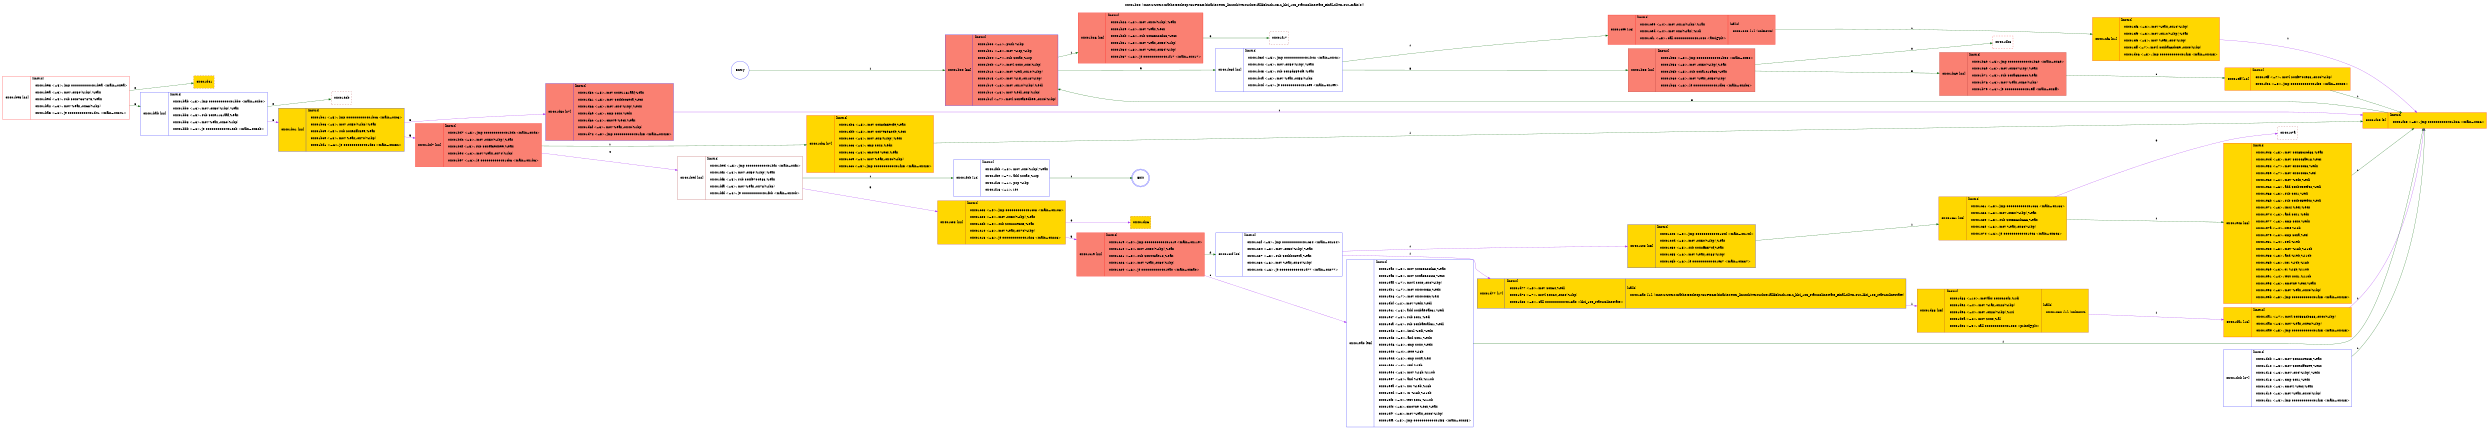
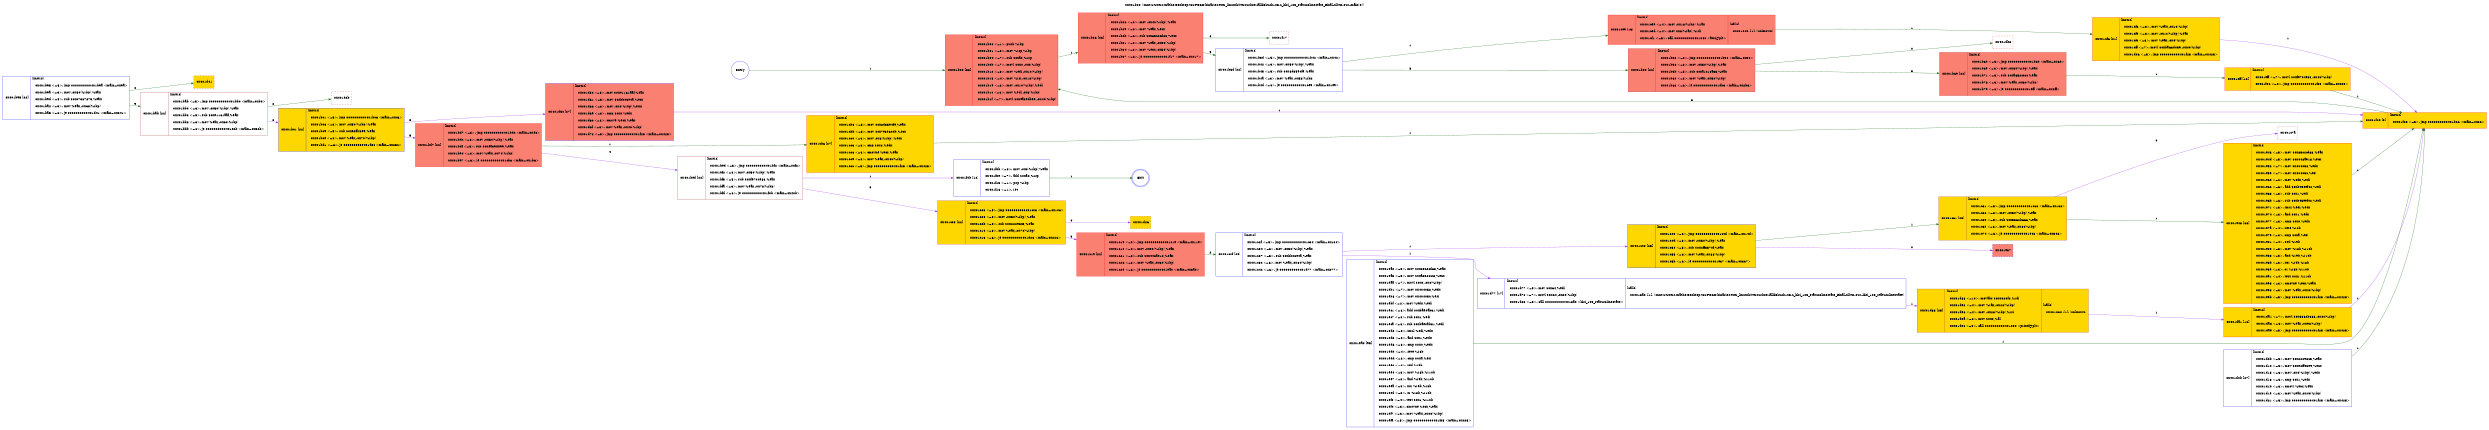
  digraph {
    label="0x401b00 (/mnt/c/Users/mathe/Desktop/tcc/POCII/binaries/extr_linuxdriversusbserialkl5kusb105.c_klsi_105_status2linestate_Final-ollvm.out::main(0))"
    labelloc=t
    rankdir=LR
    node [color=blue fillcolor=white shape=record style=filled]
    edge [color=darkgreen]
    Entry [height=0.3 shape=circle width=0.3]
-   n2 [fillcolor=salmon label="{\n     0x401b00 [38]\l\n     | [instrs]\l\n     &nbsp;&nbsp;0x401b00 \<+1\>: push %rbp\l\n     &nbsp;&nbsp;0x401b01 \<+3\>: mov %rsp,%rbp\l\n     &nbsp;&nbsp;0x401b04 \<+7\>: sub $0xa0,%rsp\l\n     &nbsp;&nbsp;0x401b0b \<+7\>: movl $0x0,-0xc(%rbp)\l\n     &nbsp;&nbsp;0x401b12 \<+3\>: mov %edi,-0x10(%rbp)\l\n     &nbsp;&nbsp;0x401b15 \<+4\>: mov %rsi,-0x18(%rbp)\l\n     &nbsp;&nbsp;0x401b19 \<+3\>: mov -0x10(%rbp),%edi\l\n     &nbsp;&nbsp;0x401b1c \<+3\>: mov %edi,-0x8(%rbp)\l\n     &nbsp;&nbsp;0x401b1f \<+7\>: movl $0xea39db99,-0x4c(%rbp)\l\n  }"]
+   n2 [color=red fillcolor=salmon label="{\n     0x401b00 [38]\l\n     | [instrs]\l\n     &nbsp;&nbsp;0x401b00 \<+1\>: push %rbp\l\n     &nbsp;&nbsp;0x401b01 \<+3\>: mov %rsp,%rbp\l\n     &nbsp;&nbsp;0x401b04 \<+7\>: sub $0xa0,%rsp\l\n     &nbsp;&nbsp;0x401b0b \<+7\>: movl $0x0,-0xc(%rbp)\l\n     &nbsp;&nbsp;0x401b12 \<+3\>: mov %edi,-0x10(%rbp)\l\n     &nbsp;&nbsp;0x401b15 \<+4\>: mov %rsi,-0x18(%rbp)\l\n     &nbsp;&nbsp;0x401b19 \<+3\>: mov -0x10(%rbp),%edi\l\n     &nbsp;&nbsp;0x401b1c \<+3\>: mov %edi,-0x8(%rbp)\l\n     &nbsp;&nbsp;0x401b1f \<+7\>: movl $0xea39db99,-0x4c(%rbp)\l\n  }"]
    n3 [color=red fillcolor=salmon label="{\n     0x401b26 [23]\l\n     | [instrs]\l\n     &nbsp;&nbsp;0x401b26 \<+3\>: mov -0x4c(%rbp),%eax\l\n     &nbsp;&nbsp;0x401b29 \<+2\>: mov %eax,%ecx\l\n     &nbsp;&nbsp;0x401b2b \<+6\>: sub $0x85c2cd63,%ecx\l\n     &nbsp;&nbsp;0x401b31 \<+3\>: mov %eax,-0x50(%rbp)\l\n     &nbsp;&nbsp;0x401b34 \<+3\>: mov %ecx,-0x54(%rbp)\l\n     &nbsp;&nbsp;0x401b37 \<+6\>: je 0000000000401f17 \<main+0x417\>\l\n  }"]
    n4 [color=brown label="{\n     0x401f17\l\n  }" style="dashed,filled"]
    n5 [label="{\n     0x401b3d [22]\l\n     | [instrs]\l\n     &nbsp;&nbsp;0x401b3d \<+5\>: jmp 0000000000401b42 \<main+0x42\>\l\n     &nbsp;&nbsp;0x401b42 \<+3\>: mov -0x50(%rbp),%eax\l\n     &nbsp;&nbsp;0x401b45 \<+5\>: sub $0x8d3594fe,%eax\l\n     &nbsp;&nbsp;0x401b4a \<+3\>: mov %eax,-0x58(%rbp)\l\n     &nbsp;&nbsp;0x401b4d \<+6\>: je 0000000000401ce9 \<main+0x1e9\>\l\n  }"]
    n6 [color=red fillcolor=salmon label="{\n     0x401ce9 [13]\l\n     | [instrs]\l\n     &nbsp;&nbsp;0x401ce9 \<+4\>: mov -0x18(%rbp),%rax\l\n     &nbsp;&nbsp;0x401ced \<+4\>: mov 0x8(%rax),%rdi\l\n     &nbsp;&nbsp;0x401cf1 \<+5\>: call 0000000000401040 \<atoi@plt\>\l\n     | [calls]\l\n     &nbsp;&nbsp;0x401040 \{1\} (unknown)\l\n  }"]
    n7 [color=brown fillcolor=salmon label="{\n     0x401b53 [22]\l\n     | [instrs]\l\n     &nbsp;&nbsp;0x401b53 \<+5\>: jmp 0000000000401b58 \<main+0x58\>\l\n     &nbsp;&nbsp;0x401b58 \<+3\>: mov -0x50(%rbp),%eax\l\n     &nbsp;&nbsp;0x401b5b \<+5\>: sub $0xa1c18a35,%eax\l\n     &nbsp;&nbsp;0x401b60 \<+3\>: mov %eax,-0x5c(%rbp)\l\n     &nbsp;&nbsp;0x401b63 \<+6\>: je 0000000000401db3 \<main+0x2b3\>\l\n  }"]
    n8 [color=red fillcolor=gold label="{\n     0x401cf6 [21]\l\n     | [instrs]\l\n     &nbsp;&nbsp;0x401cf6 \<+3\>: mov %eax,-0x1c(%rbp)\l\n     &nbsp;&nbsp;0x401cf9 \<+3\>: mov -0x1c(%rbp),%eax\l\n     &nbsp;&nbsp;0x401cfc \<+3\>: mov %eax,-0x4(%rbp)\l\n     &nbsp;&nbsp;0x401cff \<+7\>: movl $0xba63d059,-0x4c(%rbp)\l\n     &nbsp;&nbsp;0x401d06 \<+5\>: jmp 0000000000401f25 \<main+0x425\>\l\n  }"]
    n9 [color=red label="{\n     0x401db3\l\n  }" style="dashed,filled"]
    n10 [color=brown fillcolor=salmon label="{\n     0x401b69 [22]\l\n     | [instrs]\l\n     &nbsp;&nbsp;0x401b69 \<+5\>: jmp 0000000000401b6e \<main+0x6e\>\l\n     &nbsp;&nbsp;0x401b6e \<+3\>: mov -0x50(%rbp),%eax\l\n     &nbsp;&nbsp;0x401b71 \<+5\>: sub $0xa652cccc,%eax\l\n     &nbsp;&nbsp;0x401b76 \<+3\>: mov %eax,-0x60(%rbp)\l\n     &nbsp;&nbsp;0x401b79 \<+6\>: je 0000000000401eff \<main+0x3ff\>\l\n  }"]
    Exit [height=0.3 peripheries=2 shape=circle width=0.3]
    n12 [color=red fillcolor=gold label="{\n     0x401f25 [5]\l\n     | [instrs]\l\n     &nbsp;&nbsp;0x401f25 \<+5\>: jmp 0000000000401b26 \<main+0x26\>\l\n  }"]
    n13 [color=red fillcolor=gold label="{\n     0x401eff [12]\l\n     | [instrs]\l\n     &nbsp;&nbsp;0x401eff \<+7\>: movl $0xfe704e83,-0x4c(%rbp)\l\n     &nbsp;&nbsp;0x401f06 \<+5\>: jmp 0000000000401f25 \<main+0x425\>\l\n  }"]
    n14 [color=brown label="{\n     0x401c7a\l\n  }" style="dashed,filled"]
    n15 [color=red fillcolor=gold label="{\n     0x401e48 [88]\l\n     | [instrs]\l\n     &nbsp;&nbsp;0x401e48 \<+5\>: mov $0x85c2cd63,%eax\l\n     &nbsp;&nbsp;0x401e4d \<+5\>: mov $0x448a918,%ecx\l\n     &nbsp;&nbsp;0x401e52 \<+7\>: mov 0x404058,%edx\l\n     &nbsp;&nbsp;0x401e59 \<+7\>: mov 0x40405c,%esi\l\n     &nbsp;&nbsp;0x401e60 \<+2\>: mov %edx,%edi\l\n     &nbsp;&nbsp;0x401e62 \<+6\>: add $0xb45eef42,%edi\l\n     &nbsp;&nbsp;0x401e68 \<+3\>: sub $0x1,%edi\l\n     &nbsp;&nbsp;0x401e6b \<+6\>: sub $0xb45eef42,%edi\l\n     &nbsp;&nbsp;0x401e71 \<+3\>: imul %edi,%edx\l\n     &nbsp;&nbsp;0x401e74 \<+3\>: and $0x1,%edx\l\n     &nbsp;&nbsp;0x401e77 \<+3\>: cmp $0x0,%edx\l\n     &nbsp;&nbsp;0x401e7a \<+4\>: sete %r8b\l\n     &nbsp;&nbsp;0x401e7e \<+3\>: cmp $0xa,%esi\l\n     &nbsp;&nbsp;0x401e81 \<+4\>: setl %r9b\l\n     &nbsp;&nbsp;0x401e85 \<+3\>: mov %r8b,%r10b\l\n     &nbsp;&nbsp;0x401e88 \<+3\>: and %r9b,%r10b\l\n     &nbsp;&nbsp;0x401e8b \<+3\>: xor %r9b,%r8b\l\n     &nbsp;&nbsp;0x401e8e \<+3\>: or %r8b,%r10b\l\n     &nbsp;&nbsp;0x401e91 \<+4\>: test $0x1,%r10b\l\n     &nbsp;&nbsp;0x401e95 \<+3\>: cmovne %ecx,%eax\l\n     &nbsp;&nbsp;0x401e98 \<+3\>: mov %eax,-0x4c(%rbp)\l\n     &nbsp;&nbsp;0x401e9b \<+5\>: jmp 0000000000401f25 \<main+0x425\>\l\n  }"]
    n16 [label="{\n     0x401d0b [27]\l\n     | [instrs]\l\n     &nbsp;&nbsp;0x401d0b \<+5\>: mov $0x22293c5,%eax\l\n     &nbsp;&nbsp;0x401d10 \<+5\>: mov $0xe2ff43e9,%ecx\l\n     &nbsp;&nbsp;0x401d15 \<+3\>: mov -0x4(%rbp),%edx\l\n     &nbsp;&nbsp;0x401d18 \<+3\>: cmp $0x1,%edx\l\n     &nbsp;&nbsp;0x401d1b \<+3\>: cmovl %ecx,%eax\l\n     &nbsp;&nbsp;0x401d1e \<+3\>: mov %eax,-0x4c(%rbp)\l\n     &nbsp;&nbsp;0x401d21 \<+5\>: jmp 0000000000401f25 \<main+0x425\>\l\n  }"]
-   n17 [color=red label="{\n     0x401b95 [22]\l\n     | [instrs]\l\n     &nbsp;&nbsp;0x401b95 \<+5\>: jmp 0000000000401b9a \<main+0x9a\>\l\n     &nbsp;&nbsp;0x401b9a \<+3\>: mov -0x50(%rbp),%eax\l\n     &nbsp;&nbsp;0x401b9d \<+5\>: sub $0xc7367875,%eax\l\n     &nbsp;&nbsp;0x401ba2 \<+3\>: mov %eax,-0x68(%rbp)\l\n     &nbsp;&nbsp;0x401ba5 \<+6\>: je 0000000000401d41 \<main+0x241\>\l\n  }"]
+   n17 [label="{\n     0x401b95 [22]\l\n     | [instrs]\l\n     &nbsp;&nbsp;0x401b95 \<+5\>: jmp 0000000000401b9a \<main+0x9a\>\l\n     &nbsp;&nbsp;0x401b9a \<+3\>: mov -0x50(%rbp),%eax\l\n     &nbsp;&nbsp;0x401b9d \<+5\>: sub $0xc7367875,%eax\l\n     &nbsp;&nbsp;0x401ba2 \<+3\>: mov %eax,-0x68(%rbp)\l\n     &nbsp;&nbsp;0x401ba5 \<+6\>: je 0000000000401d41 \<main+0x241\>\l\n  }"]
    n18 [color=brown fillcolor=gold label="{\n     0x401d41\l\n  }" style="dashed,filled"]
-   n19 [label="{\n     0x401bab [22]\l\n     | [instrs]\l\n     &nbsp;&nbsp;0x401bab \<+5\>: jmp 0000000000401bb0 \<main+0xb0\>\l\n     &nbsp;&nbsp;0x401bb0 \<+3\>: mov -0x50(%rbp),%eax\l\n     &nbsp;&nbsp;0x401bb3 \<+5\>: sub $0xe1161aaf,%eax\l\n     &nbsp;&nbsp;0x401bb8 \<+3\>: mov %eax,-0x6c(%rbp)\l\n     &nbsp;&nbsp;0x401bbb \<+6\>: je 0000000000401e2b \<main+0x32b\>\l\n  }"]
+   n19 [color=brown label="{\n     0x401bab [22]\l\n     | [instrs]\l\n     &nbsp;&nbsp;0x401bab \<+5\>: jmp 0000000000401bb0 \<main+0xb0\>\l\n     &nbsp;&nbsp;0x401bb0 \<+3\>: mov -0x50(%rbp),%eax\l\n     &nbsp;&nbsp;0x401bb3 \<+5\>: sub $0xe1161aaf,%eax\l\n     &nbsp;&nbsp;0x401bb8 \<+3\>: mov %eax,-0x6c(%rbp)\l\n     &nbsp;&nbsp;0x401bbb \<+6\>: je 0000000000401e2b \<main+0x32b\>\l\n  }"]
    n20 [color=brown fillcolor=gold label="{\n     0x401c61 [25]\l\n     | [instrs]\l\n     &nbsp;&nbsp;0x401c61 \<+5\>: jmp 0000000000401c66 \<main+0x166\>\l\n     &nbsp;&nbsp;0x401c66 \<+3\>: mov -0x50(%rbp),%eax\l\n     &nbsp;&nbsp;0x401c69 \<+5\>: sub $0x5362b666,%eax\l\n     &nbsp;&nbsp;0x401c6e \<+6\>: mov %eax,-0x8c(%rbp)\l\n     &nbsp;&nbsp;0x401c74 \<+6\>: je 0000000000401e48 \<main+0x348\>\l\n  }"]
    n21 [color=brown label="{\n     0x401e2b\l\n  }" style="dashed,filled"]
    n22 [fillcolor=gold label="{\n     0x401bc1 [22]\l\n     | [instrs]\l\n     &nbsp;&nbsp;0x401bc1 \<+5\>: jmp 0000000000401bc6 \<main+0xc6\>\l\n     &nbsp;&nbsp;0x401bc6 \<+3\>: mov -0x50(%rbp),%eax\l\n     &nbsp;&nbsp;0x401bc9 \<+5\>: sub $0xe2ff43e9,%eax\l\n     &nbsp;&nbsp;0x401bce \<+3\>: mov %eax,-0x70(%rbp)\l\n     &nbsp;&nbsp;0x401bd1 \<+6\>: je 0000000000401d5c \<main+0x25c\>\l\n  }"]
+   n23 [fillcolor=salmon label="{\n     0x401e37\l\n  }" style="dashed,filled"]
    n24 [fillcolor=salmon label="{\n     0x401d5c [27]\l\n     | [instrs]\l\n     &nbsp;&nbsp;0x401d5c \<+5\>: mov $0xe1161aaf,%eax\l\n     &nbsp;&nbsp;0x401d61 \<+5\>: mov $0xbb03e4a,%ecx\l\n     &nbsp;&nbsp;0x401d66 \<+3\>: mov -0x4(%rbp),%edx\l\n     &nbsp;&nbsp;0x401d69 \<+3\>: cmp $0x0,%edx\l\n     &nbsp;&nbsp;0x401d6c \<+3\>: cmove %ecx,%eax\l\n     &nbsp;&nbsp;0x401d6f \<+3\>: mov %eax,-0x4c(%rbp)\l\n     &nbsp;&nbsp;0x401d72 \<+5\>: jmp 0000000000401f25 \<main+0x425\>\l\n  }"]
    n25 [color=red fillcolor=salmon label="{\n     0x401bd7 [22]\l\n     | [instrs]\l\n     &nbsp;&nbsp;0x401bd7 \<+5\>: jmp 0000000000401bdc \<main+0xdc\>\l\n     &nbsp;&nbsp;0x401bdc \<+3\>: mov -0x50(%rbp),%eax\l\n     &nbsp;&nbsp;0x401bdf \<+5\>: sub $0xea39db99,%eax\l\n     &nbsp;&nbsp;0x401be4 \<+3\>: mov %eax,-0x74(%rbp)\l\n     &nbsp;&nbsp;0x401be7 \<+6\>: je 0000000000401cb6 \<main+0x1b6\>\l\n  }"]
    n26 [color=red fillcolor=gold label="{\n     0x401da1 [18]\l\n     | [instrs]\l\n     &nbsp;&nbsp;0x401da1 \<+7\>: movl $0x5362b666,-0x4c(%rbp)\l\n     &nbsp;&nbsp;0x401da8 \<+6\>: mov %eax,-0x98(%rbp)\l\n     &nbsp;&nbsp;0x401dae \<+5\>: jmp 0000000000401f25 \<main+0x425\>\l\n  }"]
    n27 [color=red fillcolor=gold label="{\n     0x401cb6 [27]\l\n     | [instrs]\l\n     &nbsp;&nbsp;0x401cb6 \<+5\>: mov $0x8d3594fe,%eax\l\n     &nbsp;&nbsp;0x401cbb \<+5\>: mov $0x7e3e60d9,%ecx\l\n     &nbsp;&nbsp;0x401cc0 \<+3\>: mov -0x8(%rbp),%edx\l\n     &nbsp;&nbsp;0x401cc3 \<+3\>: cmp $0x2,%edx\l\n     &nbsp;&nbsp;0x401cc6 \<+3\>: cmovne %ecx,%eax\l\n     &nbsp;&nbsp;0x401cc9 \<+3\>: mov %eax,-0x4c(%rbp)\l\n     &nbsp;&nbsp;0x401ccc \<+5\>: jmp 0000000000401f25 \<main+0x425\>\l\n  }"]
    n28 [color=brown label="{\n     0x401bed [22]\l\n     | [instrs]\l\n     &nbsp;&nbsp;0x401bed \<+5\>: jmp 0000000000401bf2 \<main+0xf2\>\l\n     &nbsp;&nbsp;0x401bf2 \<+3\>: mov -0x50(%rbp),%eax\l\n     &nbsp;&nbsp;0x401bf5 \<+5\>: sub $0xfe704e83,%eax\l\n     &nbsp;&nbsp;0x401bfa \<+3\>: mov %eax,-0x78(%rbp)\l\n     &nbsp;&nbsp;0x401bfd \<+6\>: je 0000000000401f0b \<main+0x40b\>\l\n  }"]
    n29 [color=brown fillcolor=gold label="{\n     0x401d88 [25]\l\n     | [instrs]\l\n     &nbsp;&nbsp;0x401d88 \<+10\>: movabs $0x4020f2,%rdi\l\n     &nbsp;&nbsp;0x401d92 \<+4\>: mov %rax,-0x28(%rbp)\l\n     &nbsp;&nbsp;0x401d96 \<+4\>: mov -0x28(%rbp),%rsi\l\n     &nbsp;&nbsp;0x401d9a \<+2\>: mov $0x0,%al\l\n     &nbsp;&nbsp;0x401d9c \<+5\>: call 0000000000401030 \<printf@plt\>\l\n     | [calls]\l\n     &nbsp;&nbsp;0x401030 \{1\} (unknown)\l\n  }"]
    n30 [label="{\n     0x401f0b [12]\l\n     | [instrs]\l\n     &nbsp;&nbsp;0x401f0b \<+3\>: mov -0xc(%rbp),%eax\l\n     &nbsp;&nbsp;0x401f0e \<+7\>: add $0xa0,%rsp\l\n     &nbsp;&nbsp;0x401f15 \<+1\>: pop %rbp\l\n     &nbsp;&nbsp;0x401f16 \<+1\>: ret\l\n  }"]
    n31 [color=brown fillcolor=gold label="{\n     0x401c03 [22]\l\n     | [instrs]\l\n     &nbsp;&nbsp;0x401c03 \<+5\>: jmp 0000000000401c08 \<main+0x108\>\l\n     &nbsp;&nbsp;0x401c08 \<+3\>: mov -0x50(%rbp),%eax\l\n     &nbsp;&nbsp;0x401c0b \<+5\>: sub $0x22293c5,%eax\l\n     &nbsp;&nbsp;0x401c10 \<+3\>: mov %eax,-0x7c(%rbp)\l\n     &nbsp;&nbsp;0x401c13 \<+6\>: je 0000000000401d26 \<main+0x226\>\l\n  }"]
    n32 [fillcolor=gold label="{\n     0x401c48 [25]\l\n     | [instrs]\l\n     &nbsp;&nbsp;0x401c48 \<+5\>: jmp 0000000000401c4d \<main+0x14d\>\l\n     &nbsp;&nbsp;0x401c4d \<+3\>: mov -0x50(%rbp),%eax\l\n     &nbsp;&nbsp;0x401c50 \<+5\>: sub $0x2ff8570f,%eax\l\n     &nbsp;&nbsp;0x401c55 \<+6\>: mov %eax,-0x88(%rbp)\l\n     &nbsp;&nbsp;0x401c5b \<+6\>: je 0000000000401e37 \<main+0x337\>\l\n  }"]
    n33 [color=brown fillcolor=gold label="{\n     0x401d26\l\n  }" style="dashed,filled"]
    n34 [color=red fillcolor=salmon label="{\n     0x401c19 [22]\l\n     | [instrs]\l\n     &nbsp;&nbsp;0x401c19 \<+5\>: jmp 0000000000401c1e \<main+0x11e\>\l\n     &nbsp;&nbsp;0x401c1e \<+3\>: mov -0x50(%rbp),%eax\l\n     &nbsp;&nbsp;0x401c21 \<+5\>: sub $0x448a918,%eax\l\n     &nbsp;&nbsp;0x401c26 \<+3\>: mov %eax,-0x80(%rbp)\l\n     &nbsp;&nbsp;0x401c29 \<+6\>: je 0000000000401ea0 \<main+0x3a0\>\l\n  }"]
-   n35 [fillcolor=gold label="{\n     0x401d77 [17]\l\n     | [instrs]\l\n     &nbsp;&nbsp;0x401d77 \<+5\>: mov $0x64,%edi\l\n     &nbsp;&nbsp;0x401d7c \<+7\>: movl $0x64,-0x20(%rbp)\l\n     &nbsp;&nbsp;0x401d83 \<+5\>: call 00000000004013a0 \<klsi_105_status2linestate\>\l\n     | [calls]\l\n     &nbsp;&nbsp;0x4013a0 \{1\} (/mnt/c/Users/mathe/Desktop/tcc/POCII/binaries/extr_linuxdriversusbserialkl5kusb105.c_klsi_105_status2linestate_Final-ollvm.out::klsi_105_status2linestate)\l\n  }"]
+   n35 [label="{\n     0x401d77 [17]\l\n     | [instrs]\l\n     &nbsp;&nbsp;0x401d77 \<+5\>: mov $0x64,%edi\l\n     &nbsp;&nbsp;0x401d7c \<+7\>: movl $0x64,-0x20(%rbp)\l\n     &nbsp;&nbsp;0x401d83 \<+5\>: call 00000000004013a0 \<klsi_105_status2linestate\>\l\n     | [calls]\l\n     &nbsp;&nbsp;0x4013a0 \{1\} (/mnt/c/Users/mathe/Desktop/tcc/POCII/binaries/extr_linuxdriversusbserialkl5kusb105.c_klsi_105_status2linestate_Final-ollvm.out::klsi_105_status2linestate)\l\n  }"]
    n36 [label="{\n     0x401c2f [25]\l\n     | [instrs]\l\n     &nbsp;&nbsp;0x401c2f \<+5\>: jmp 0000000000401c34 \<main+0x134\>\l\n     &nbsp;&nbsp;0x401c34 \<+3\>: mov -0x50(%rbp),%eax\l\n     &nbsp;&nbsp;0x401c37 \<+5\>: sub $0xbb03e4a,%eax\l\n     &nbsp;&nbsp;0x401c3c \<+6\>: mov %eax,-0x84(%rbp)\l\n     &nbsp;&nbsp;0x401c42 \<+6\>: je 0000000000401d77 \<main+0x277\>\l\n  }"]
    n37 [label="{\n     0x401ea0 [95]\l\n     | [instrs]\l\n     &nbsp;&nbsp;0x401ea0 \<+5\>: mov $0x85c2cd63,%eax\l\n     &nbsp;&nbsp;0x401ea5 \<+5\>: mov $0xa652cccc,%ecx\l\n     &nbsp;&nbsp;0x401eaa \<+7\>: movl $0x0,-0xc(%rbp)\l\n     &nbsp;&nbsp;0x401eb1 \<+7\>: mov 0x404058,%edx\l\n     &nbsp;&nbsp;0x401eb8 \<+7\>: mov 0x40405c,%esi\l\n     &nbsp;&nbsp;0x401ebf \<+2\>: mov %edx,%edi\l\n     &nbsp;&nbsp;0x401ec1 \<+6\>: add $0xbae0ab31,%edi\l\n     &nbsp;&nbsp;0x401ec7 \<+3\>: sub $0x1,%edi\l\n     &nbsp;&nbsp;0x401eca \<+6\>: sub $0xbae0ab31,%edi\l\n     &nbsp;&nbsp;0x401ed0 \<+3\>: imul %edi,%edx\l\n     &nbsp;&nbsp;0x401ed3 \<+3\>: and $0x1,%edx\l\n     &nbsp;&nbsp;0x401ed6 \<+3\>: cmp $0x0,%edx\l\n     &nbsp;&nbsp;0x401ed9 \<+4\>: sete %r8b\l\n     &nbsp;&nbsp;0x401edd \<+3\>: cmp $0xa,%esi\l\n     &nbsp;&nbsp;0x401ee0 \<+4\>: setl %r9b\l\n     &nbsp;&nbsp;0x401ee4 \<+3\>: mov %r8b,%r10b\l\n     &nbsp;&nbsp;0x401ee7 \<+3\>: and %r9b,%r10b\l\n     &nbsp;&nbsp;0x401eea \<+3\>: xor %r9b,%r8b\l\n     &nbsp;&nbsp;0x401eed \<+3\>: or %r8b,%r10b\l\n     &nbsp;&nbsp;0x401ef0 \<+4\>: test $0x1,%r10b\l\n     &nbsp;&nbsp;0x401ef4 \<+3\>: cmovne %ecx,%eax\l\n     &nbsp;&nbsp;0x401ef7 \<+3\>: mov %eax,-0x4c(%rbp)\l\n     &nbsp;&nbsp;0x401efa \<+5\>: jmp 0000000000401f25 \<main+0x425\>\l\n  }"]
    Entry -> n2 [label=" 1"]
    n2 -> n3 [label=" 1"]
    n3 -> n4 [label=" 0"]
-   n2 -> n5 [label=" 9"]
+   n3 -> n5 [label=" 9"]
    n5 -> n6 [label=" 1"]
    n5 -> n7 [label=" 8"]
    n6 -> n8 [label=" 1"]
    n7 -> n9 [label=" 0"]
    n7 -> n10 [label=" 8"]
    n8 -> n12 [color=purple label=" 1"]
    n10 -> n13 [label=" 1"]
    n12 -> n2 [label=" 8"]
    n13 -> n12 [label=" 1"]
    n15 -> n12 [label=" 1"]
    n16 -> n12 [label=" 1"]
    n17 -> n18 [label=" 0"]
-   n17 -> n19 [label=" 6"]
+   n17 -> n19 [label=" 9"]
    n19 -> n21 [label=" 0"]
    n19 -> n22 [color=purple label=" 6"]
    n20 -> n14 [color=purple label=" 0"]
    n20 -> n15 [label=" 1"]
    n22 -> n24 [color=purple label=" 3"]
    n22 -> n25 [color=purple label=" 5"]
    n24 -> n12 [color=purple label=" 1"]
    n25 -> n27 [label=" 1"]
    n25 -> n28 [color=purple label=" 4"]
    n26 -> n12 [color=purple label=" 1"]
    n27 -> n12 [label=" 1"]
-   n28 -> n30 [label=" 1"]
+   n28 -> n30 [color=purple label=" 1"]
    n28 -> n31 [color=purple label=" 3"]
    n29 -> n26 [color=purple label=" 1"]
    n30 -> Exit [label=" 1"]
    n31 -> n33 [color=purple label=" 0"]
    n31 -> n34 [color=purple label=" 3"]
    n32 -> n20 [label=" 1"]
+   n32 -> n23 [color=purple label=" 0"]
    n34 -> n36 [label=" 2"]
-   n34 -> n37 [color=purple label=" 1"]
    n35 -> n29 [color=purple label=" 1"]
    n36 -> n32 [color=purple label=" 1"]
    n36 -> n35 [color=purple label=" 1"]
    n37 -> n12 [label=" 1"]
  }
